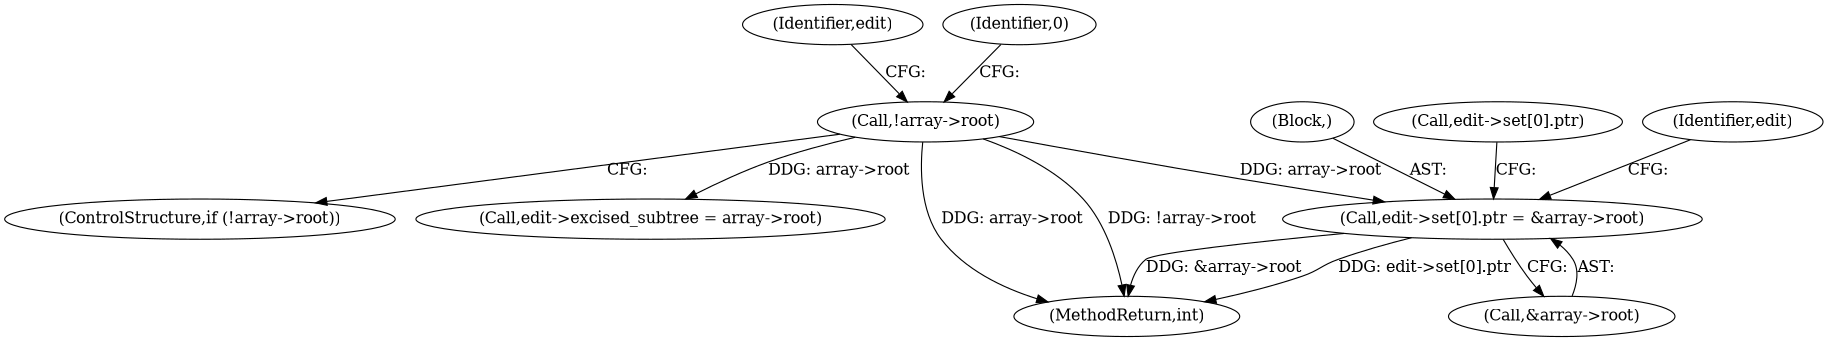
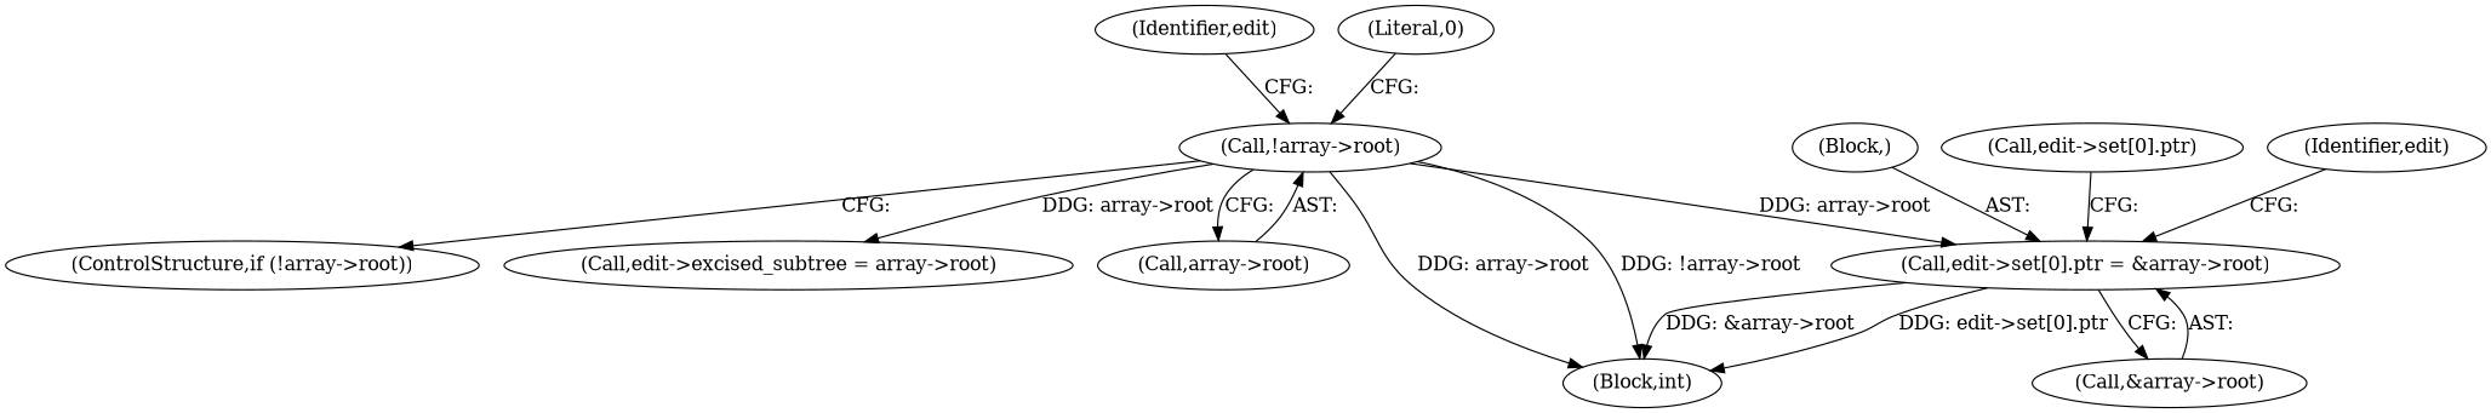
  digraph {
    n1 [label="(Call,edit->set[0].ptr = &array->root)"]
-   n2 [label="(MethodReturn,int)"]
+   n2 [label="(Block,int)"]
    n3 [label="(Call,&array->root)"]
    n4 [label="(Block,)"]
    n5 [label="(Call,!array->root)"]
    n6 [label="(ControlStructure,if (!array->root))"]
    n7 [label="(Call,edit->excised_subtree = array->root)"]
+   n8 [label="(Call,array->root)"]
    n9 [label="(Identifier,edit)"]
-   n10 [label="(Identifier,0)"]
+   n10 [label="(Literal,0)"]
    n11 [label="(Call,edit->set[0].ptr)"]
    n12 [label="(Identifier,edit)"]
    n1 -> n2 [label="DDG: &array->root"]
    n1 -> n2 [label="DDG: edit->set[0].ptr"]
    n1 -> n3 [label="CFG: "]
    n3 -> n1 [label="AST: "]
    n4 -> n1 [label="AST: "]
    n5 -> n1 [label="DDG: array->root"]
    n5 -> n2 [label="DDG: array->root"]
    n5 -> n2 [label="DDG: !array->root"]
    n5 -> n6 [label="CFG: "]
    n5 -> n7 [label="DDG: array->root"]
+   n5 -> n8 [label="CFG: "]
+   n8 -> n5 [label="AST: "]
    n9 -> n5 [label="CFG: "]
    n10 -> n5 [label="CFG: "]
    n11 -> n1 [label="CFG: "]
    n12 -> n1 [label="CFG: "]
  }
